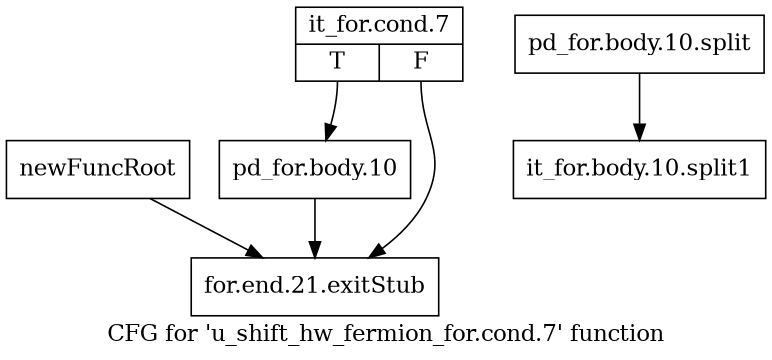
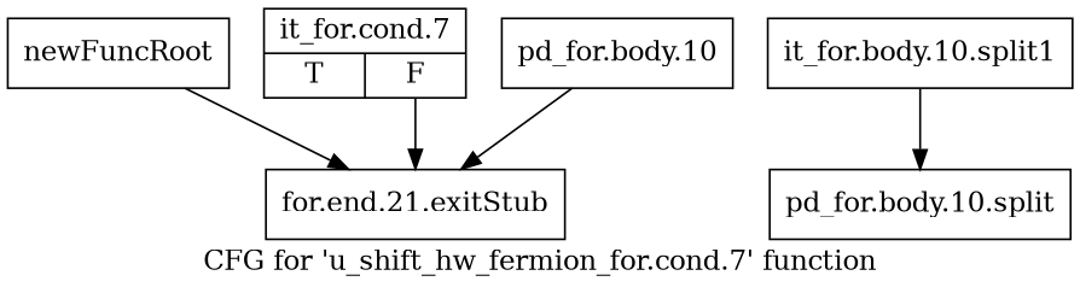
  digraph {
    label="CFG for 'u_shift_hw_fermion_for.cond.7' function"
    node [shape=record]
    n1 [label="{newFuncRoot}"]
    n2 [label="{for.end.21.exitStub}"]
    n3 [label="{it_for.cond.7|{<s0>T|<s1>F}}"]
    n4 [label="{pd_for.body.10}"]
    n5 [label="{it_for.body.10.split1}"]
    n6 [label="{pd_for.body.10.split}"]
    n1 -> n2
    n3 -> n2 [tailport=s1]
-   n3 -> n4 [tailport=s0]
    n4 -> n2
-   n6 -> n5
+   n5 -> n6
  }
